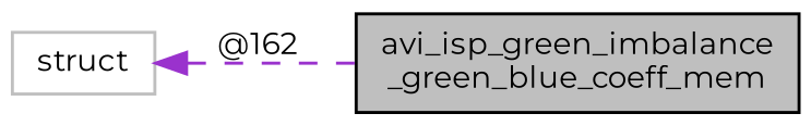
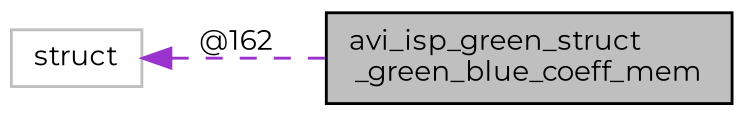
  digraph {
    rankdir=LR
    fontname=Montserrat
    node [fontname=Montserrat fontsize=10 shape=record style=filled]
-   n1 [color=black fillcolor=grey75 fontcolor=black height=0.2 label="avi_isp_green_imbalance\l_green_blue_coeff_mem" width=0.4]
+   n1 [color=black fillcolor=grey75 fontcolor=black height=0.2 label="avi_isp_green_struct\l_green_blue_coeff_mem" width=0.4]
    n2 [color=grey75 fillcolor=white height=0.2 label=struct width=0.4]
    n2 -> n1 [color=darkorchid3 dir=back fontname=Montserrat fontsize=10 label=" @162" labelfontname=FreeSans labelfontsize=10 style=dashed]
  }
